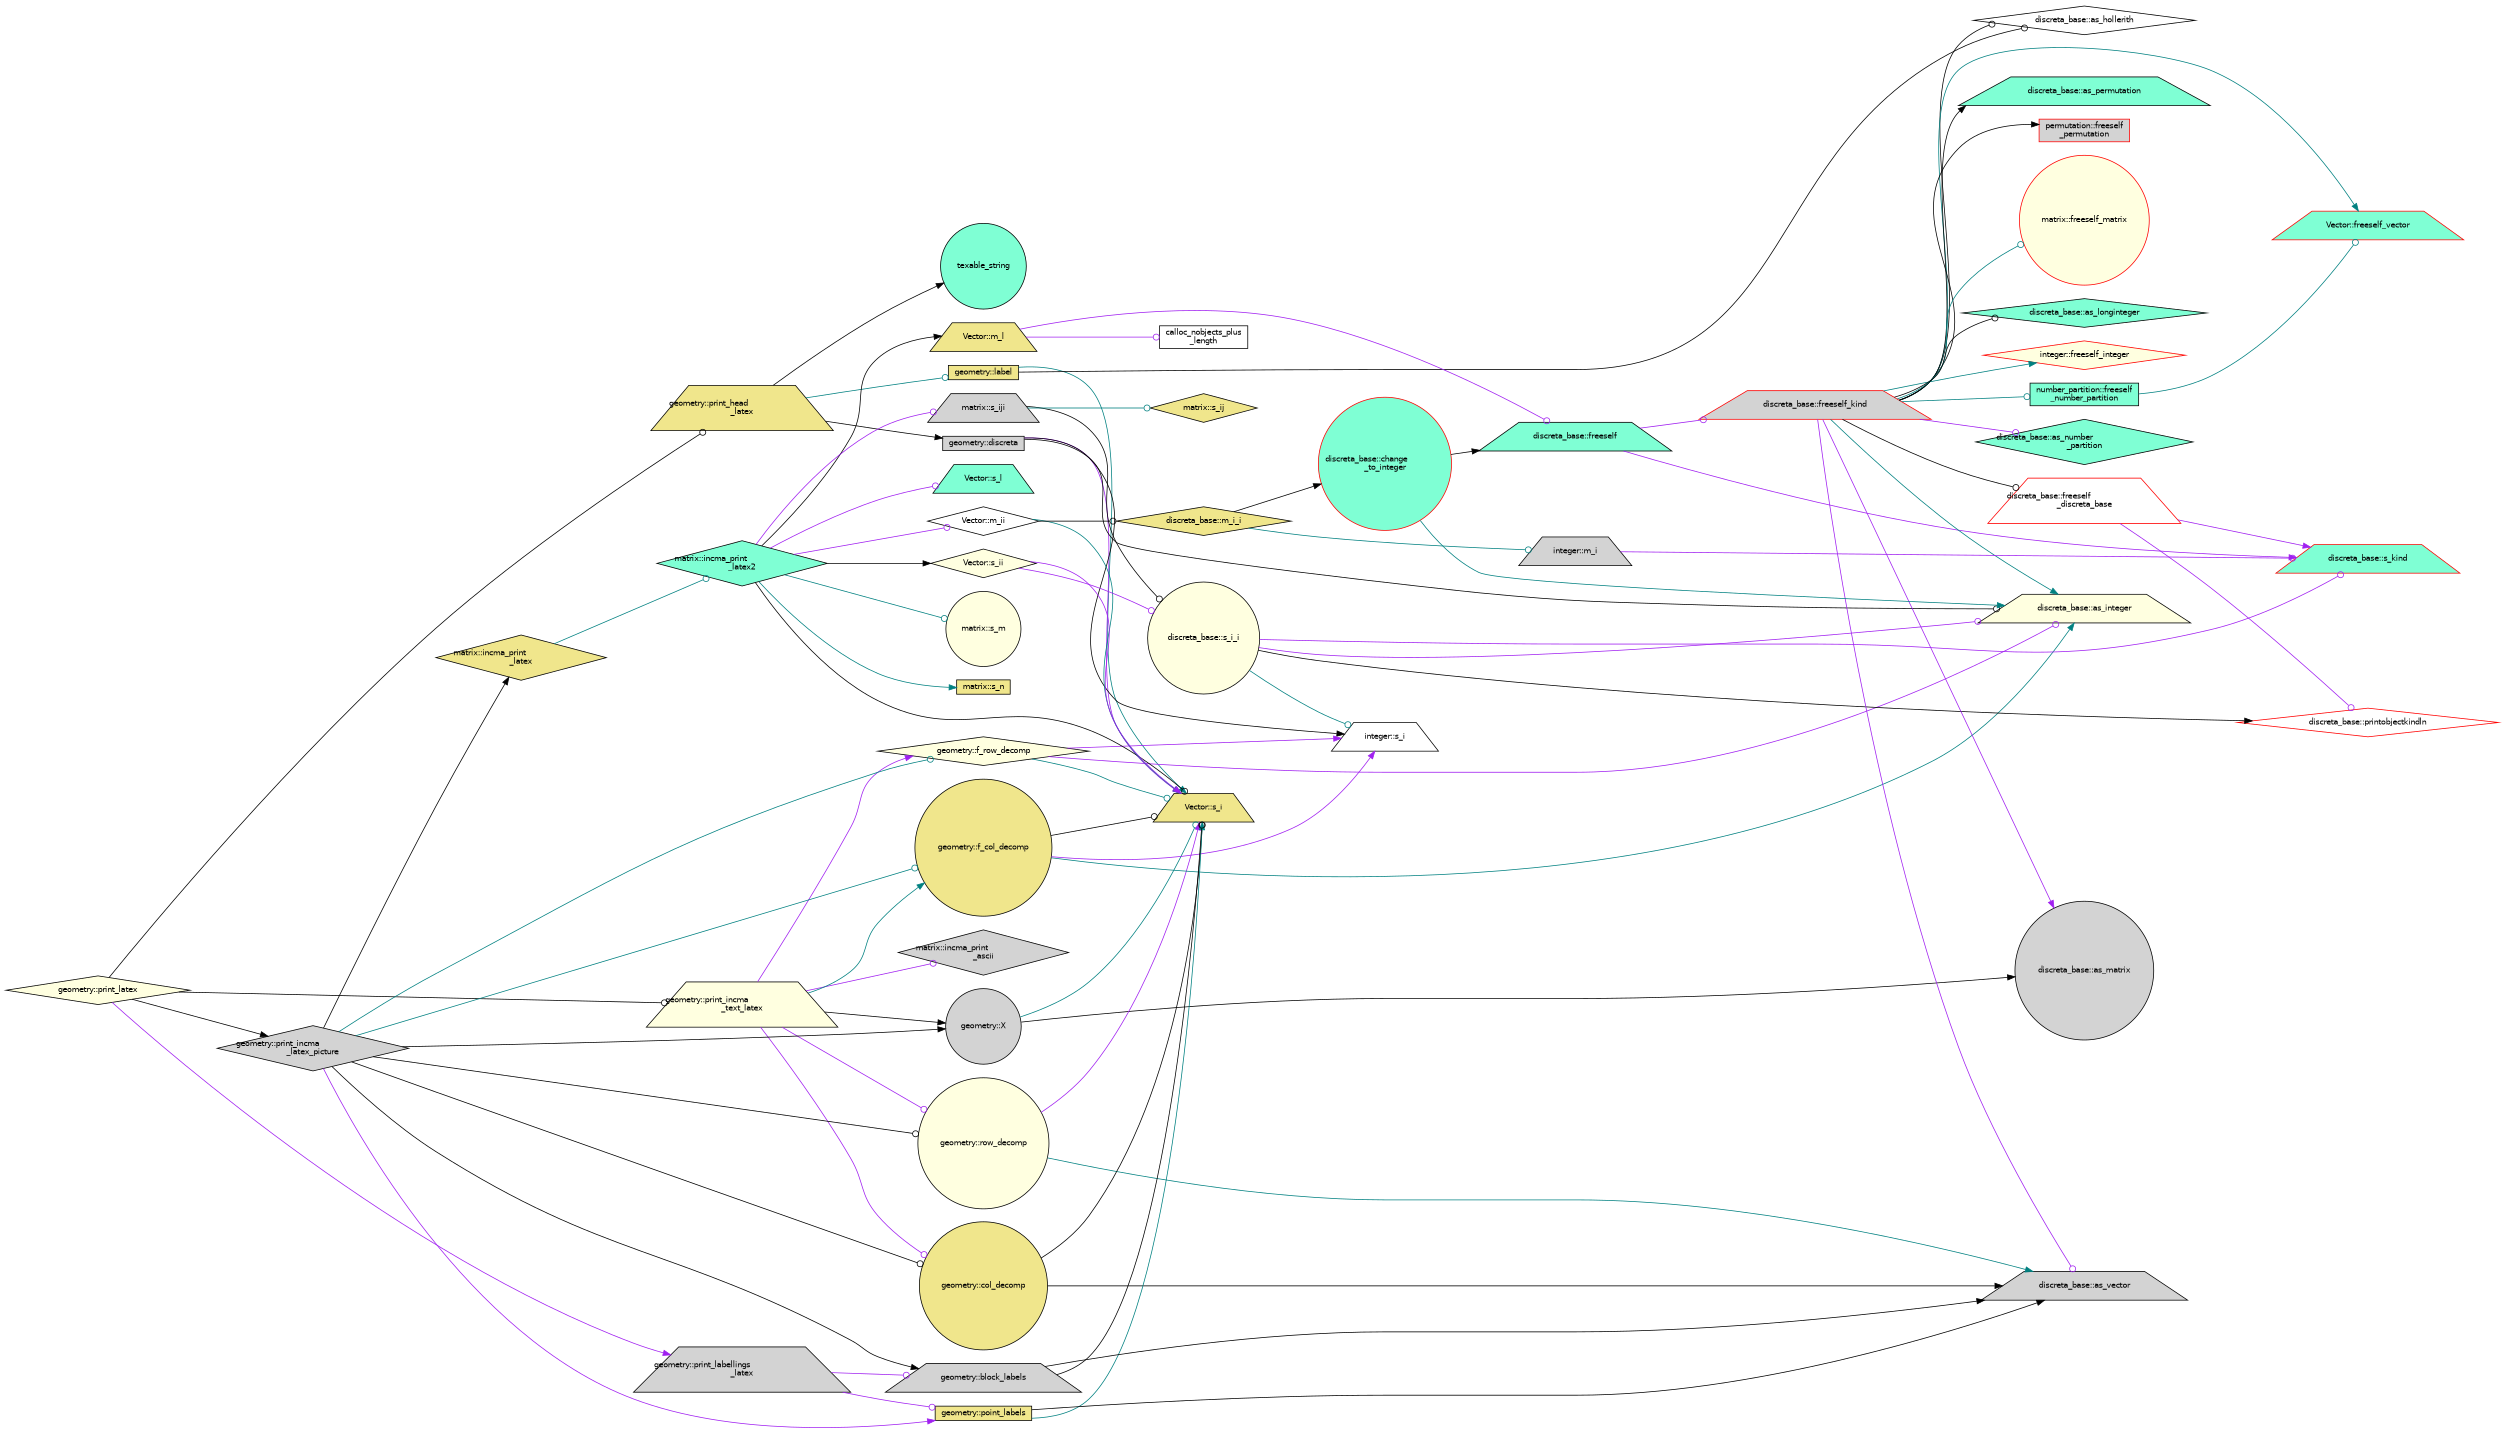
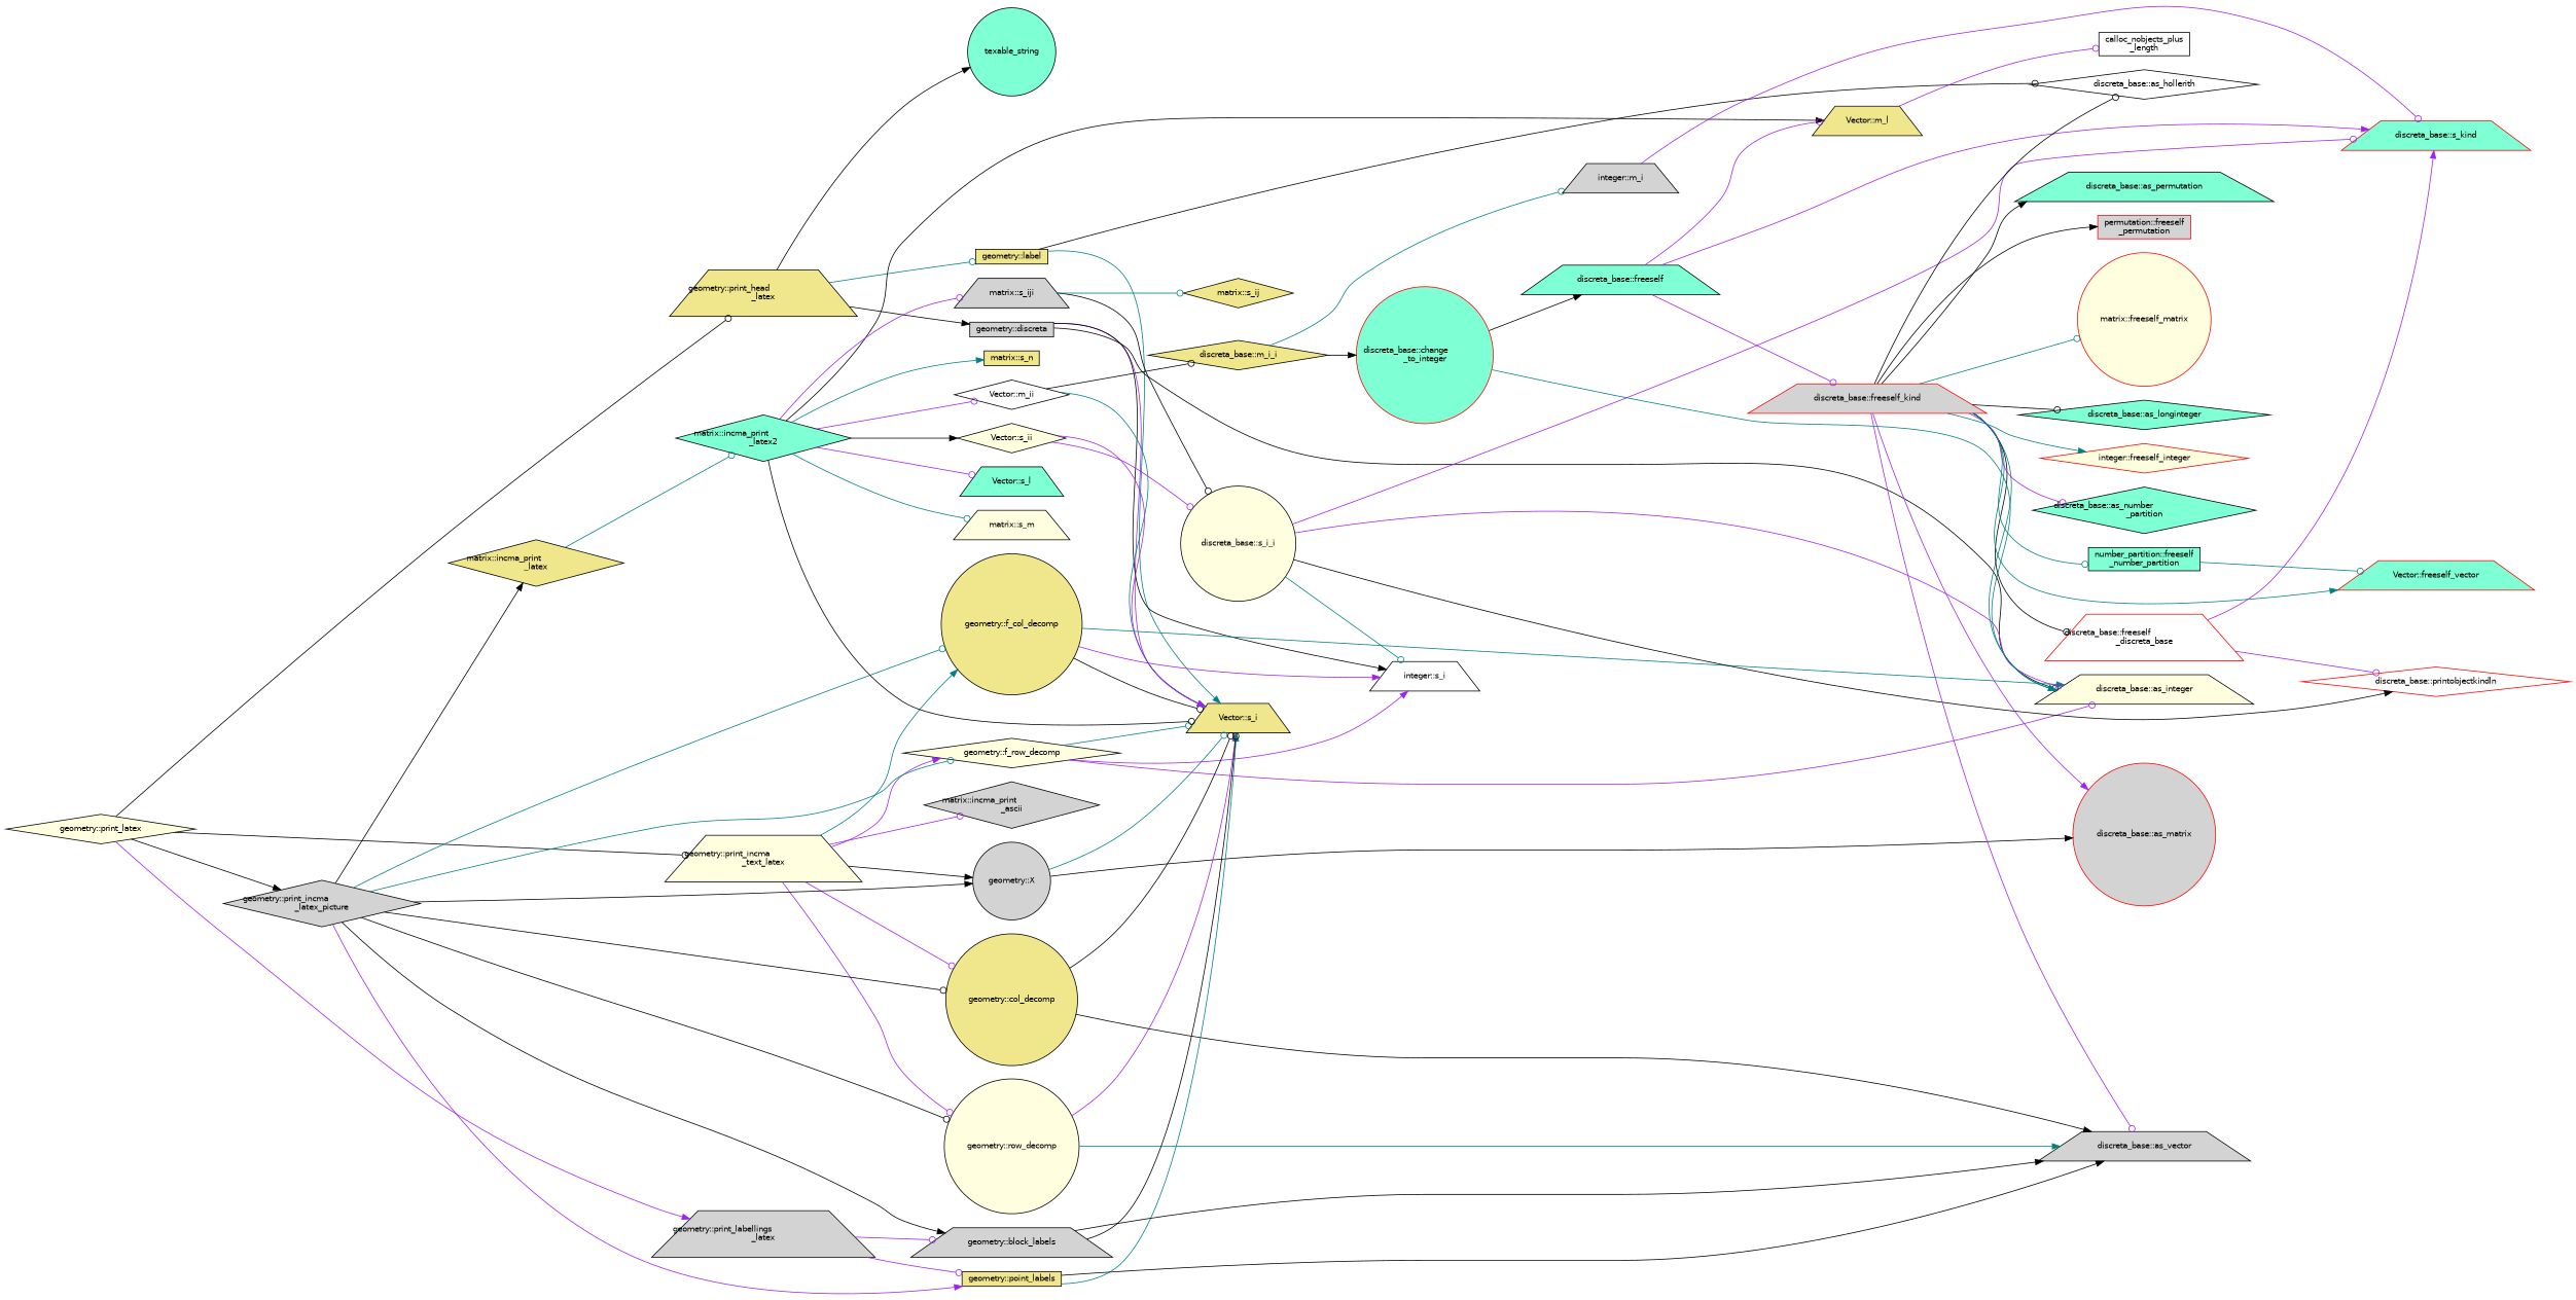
  digraph {
    rankdir=LR
    node [color=black fillcolor=lightgrey fontname=Helvetica fontsize=10 shape=trapezium style=filled]
    edge [arrowhead=odot color=black fontname=Helvetica fontsize=10 labelfontname=Helvetica labelfontsize=10 style=solid]
    n1 [fillcolor=lightyellow fontcolor=black height=0.2 label="geometry::print_latex" shape=diamond width=0.4]
    n2 [fillcolor=khaki height=0.2 label="geometry::print_head\l_latex" width=0.4]
    n3 [fillcolor=lightyellow height=0.2 label="geometry::print_incma\l_text_latex" width=0.4]
    n4 [height=0.2 label="geometry::print_labellings\l_latex" width=0.4]
    n5 [height=0.2 label="geometry::print_incma\l_latex_picture" shape=diamond width=0.4]
    n6 [fillcolor=aquamarine height=0.2 label=texable_string shape=circle width=0.4]
    n7 [fillcolor=khaki height=0.2 label="geometry::label" shape=box width=0.4]
    n8 [height=0.2 label="geometry::discreta" shape=box width=0.4]
    n9 [height=0.2 label="geometry::X" shape=circle width=0.4]
    n10 [height=0.2 label="matrix::incma_print\l_ascii" shape=diamond width=0.4]
    n11 [fillcolor=lightyellow height=0.2 label="geometry::f_row_decomp" shape=diamond width=0.4]
    n12 [fillcolor=lightyellow height=0.2 label="geometry::row_decomp" shape=circle width=0.4]
    n13 [fillcolor=khaki height=0.2 label="geometry::f_col_decomp" shape=circle width=0.4]
    n14 [fillcolor=khaki height=0.2 label="geometry::col_decomp" shape=circle width=0.4]
    n15 [fillcolor=khaki height=0.2 label="geometry::point_labels" shape=box width=0.4]
    n16 [height=0.2 label="geometry::block_labels" width=0.4]
    n17 [fillcolor=khaki height=0.2 label="matrix::incma_print\l_latex" shape=diamond width=0.4]
    n18 [fillcolor=khaki height=0.2 label="Vector::s_i" width=0.4]
    n19 [fillcolor=white height=0.2 label="discreta_base::as_hollerith" shape=diamond width=0.4]
    n20 [fillcolor=lightyellow height=0.2 label="discreta_base::as_integer" width=0.4]
    n21 [fillcolor=white height=0.2 label="integer::s_i" width=0.4]
-   n22 [height=0.2 label="discreta_base::as_matrix" shape=circle width=0.4]
+   n22 [color=red height=0.2 label="discreta_base::as_matrix" shape=circle width=0.4]
    n23 [height=0.2 label="discreta_base::as_vector" width=0.4]
    n24 [fillcolor=aquamarine height=0.2 label="matrix::incma_print\l_latex2" shape=diamond width=0.4]
-   n25 [fillcolor=lightyellow height=0.2 label="matrix::s_m" shape=circle width=0.4]
+   n25 [fillcolor=lightyellow height=0.2 label="matrix::s_m" width=0.4]
    n26 [fillcolor=khaki height=0.2 label="matrix::s_n" shape=box width=0.4]
    n27 [fillcolor=khaki height=0.2 label="Vector::m_l" width=0.4]
    n28 [fillcolor=white height=0.2 label="Vector::m_ii" shape=diamond width=0.4]
    n29 [fillcolor=aquamarine height=0.2 label="Vector::s_l" width=0.4]
    n30 [fillcolor=lightyellow height=0.2 label="Vector::s_ii" shape=diamond width=0.4]
    n31 [height=0.2 label="matrix::s_iji" width=0.4]
    n32 [fillcolor=aquamarine height=0.2 label="discreta_base::freeself" width=0.4]
    n33 [fillcolor=white height=0.2 label="calloc_nobjects_plus\l_length" shape=box width=0.4]
    n34 [fillcolor=khaki height=0.2 label="discreta_base::m_i_i" shape=diamond width=0.4]
    n35 [fillcolor=lightyellow height=0.2 label="discreta_base::s_i_i" shape=circle width=0.4]
    n36 [fillcolor=khaki height=0.2 label="matrix::s_ij" shape=diamond width=0.4]
    n37 [color=red height=0.2 label="discreta_base::freeself_kind" width=0.4]
    n38 [color=red fillcolor=aquamarine height=0.2 label="discreta_base::s_kind" width=0.4]
    n39 [color=red fillcolor=white height=0.2 label="discreta_base::freeself\l_discreta_base" width=0.4]
    n40 [color=red fillcolor=lightyellow height=0.2 label="integer::freeself_integer" shape=diamond width=0.4]
    n41 [color=red fillcolor=aquamarine height=0.2 label="Vector::freeself_vector" width=0.4]
    n42 [fillcolor=aquamarine height=0.2 label="discreta_base::as_number\l_partition" shape=diamond width=0.4]
    n43 [fillcolor=aquamarine height=0.2 label="number_partition::freeself\l_number_partition" shape=box width=0.4]
    n44 [fillcolor=aquamarine height=0.2 label="discreta_base::as_permutation" width=0.4]
    n45 [color=red height=0.2 label="permutation::freeself\l_permutation" shape=box width=0.4]
    n46 [color=red fillcolor=lightyellow height=0.2 label="matrix::freeself_matrix" shape=circle width=0.4]
    n47 [fillcolor=aquamarine height=0.2 label="discreta_base::as_longinteger" shape=diamond width=0.4]
    n48 [color=red fillcolor=white height=0.2 label="discreta_base::printobjectkindln" shape=diamond width=0.4]
    n49 [color=red fillcolor=aquamarine height=0.2 label="discreta_base::change\l_to_integer" shape=circle width=0.4]
    n50 [height=0.2 label="integer::m_i" width=0.4]
    n1 -> n2
    n1 -> n3
    n1 -> n4 [arrowhead=normal color=purple]
    n1 -> n5 [arrowhead=normal]
    n2 -> n6 [arrowhead=normal]
    n2 -> n7 [color=teal]
    n2 -> n8 [arrowhead=normal]
    n3 -> n9 [arrowhead=normal]
    n3 -> n10 [color=purple]
    n3 -> n11 [arrowhead=normal color=purple]
    n3 -> n12 [color=purple]
    n3 -> n13 [arrowhead=normal color=teal]
    n3 -> n14 [color=purple]
    n4 -> n15 [color=purple]
    n4 -> n16 [color=purple]
    n5 -> n9 [arrowhead=normal]
    n5 -> n11 [color=teal]
    n5 -> n12
    n5 -> n13 [color=teal]
    n5 -> n14
    n5 -> n15 [arrowhead=normal color=purple]
    n5 -> n16 [arrowhead=normal]
    n5 -> n17 [arrowhead=normal]
    n7 -> n18 [arrowhead=normal color=teal]
    n7 -> n19
    n8 -> n18 [arrowhead=normal color=purple]
    n8 -> n20
    n8 -> n21 [arrowhead=normal]
    n9 -> n18 [color=teal]
    n9 -> n22 [arrowhead=normal]
    n11 -> n18 [color=teal]
    n11 -> n20 [color=purple]
    n11 -> n21 [arrowhead=normal color=purple]
    n12 -> n18 [arrowhead=normal color=purple]
    n12 -> n23 [arrowhead=normal color=teal]
    n13 -> n18
    n13 -> n20 [arrowhead=normal color=teal]
    n13 -> n21 [arrowhead=normal color=purple]
    n14 -> n18
    n14 -> n23 [arrowhead=normal]
    n15 -> n18 [arrowhead=normal color=teal]
    n15 -> n23 [arrowhead=normal]
    n16 -> n18
    n16 -> n23 [arrowhead=normal]
    n17 -> n24 [color=teal]
    n24 -> n18
    n24 -> n25 [color=teal]
    n24 -> n26 [arrowhead=normal color=teal]
    n24 -> n27 [arrowhead=normal]
    n24 -> n28 [color=purple]
    n24 -> n29 [color=purple]
    n24 -> n30 [arrowhead=normal]
    n24 -> n31 [color=purple]
-   n27 -> n32 [color=purple]
+   n32 -> n27 [color=purple]
    n27 -> n33 [color=purple]
    n28 -> n18 [arrowhead=normal color=teal]
    n28 -> n34
    n30 -> n18 [arrowhead=normal color=purple]
    n30 -> n35 [color=purple]
    n31 -> n35
    n31 -> n36 [color=teal]
    n32 -> n37 [color=purple]
    n32 -> n38 [arrowhead=normal color=purple]
    n34 -> n49 [arrowhead=normal]
    n34 -> n50 [color=teal]
    n35 -> n20 [color=purple]
    n35 -> n21 [color=teal]
    n35 -> n38 [color=purple]
    n35 -> n48 [arrowhead=normal]
    n37 -> n19
    n37 -> n20 [arrowhead=normal color=teal]
    n37 -> n22 [arrowhead=normal color=purple]
    n37 -> n23 [color=purple]
    n37 -> n39
    n37 -> n40 [arrowhead=normal color=teal]
    n37 -> n41 [arrowhead=normal color=teal]
    n37 -> n42 [color=purple]
    n37 -> n43 [color=teal]
    n37 -> n44 [arrowhead=normal]
    n37 -> n45 [arrowhead=normal]
    n37 -> n46 [color=teal]
    n37 -> n47
    n39 -> n38 [arrowhead=normal color=purple]
    n39 -> n48 [color=purple]
    n43 -> n41 [color=teal]
    n49 -> n20 [arrowhead=normal color=teal]
    n49 -> n32 [arrowhead=normal]
    n50 -> n38 [color=purple]
  }
